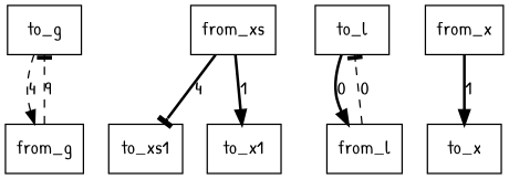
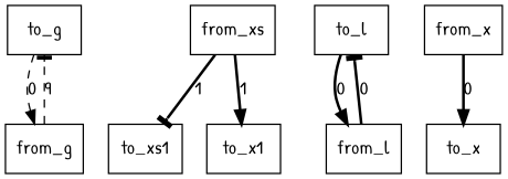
  digraph {
    fontname="Patrick Hand"
    rankdir=TB
    node [fillcolor=white fontname="Patrick Hand" shape=box style=filled]
    edge [arrowhead=normal fontname="Patrick Hand" style=bold]
    n1 [label=<to_g>]
    n2 [label=<from_g>]
    n3 [label=<to_xs1>]
    n4 [label=<to_l>]
    n5 [label=<from_l>]
    n6 [label=<to_x>]
    n7 [label=<from_x>]
    n8 [label=<to_x1>]
    n9 [label=<from_xs>]
-   n1 -> n2 [label=4 style=dashed]
+   n1 -> n2 [label=0 style=dashed]
    n2 -> n1 [arrowhead=tee label=9 style=dashed]
    n4 -> n5 [label=0]
-   n5 -> n4 [arrowhead=tee label=0 style=dashed]
-   n7 -> n6 [label=1]
-   n9 -> n3 [arrowhead=tee label=4]
+   n5 -> n4 [arrowhead=tee label=0]
+   n7 -> n6 [label=0]
+   n9 -> n3 [arrowhead=tee label=1]
    n9 -> n8 [label=1]
  }
